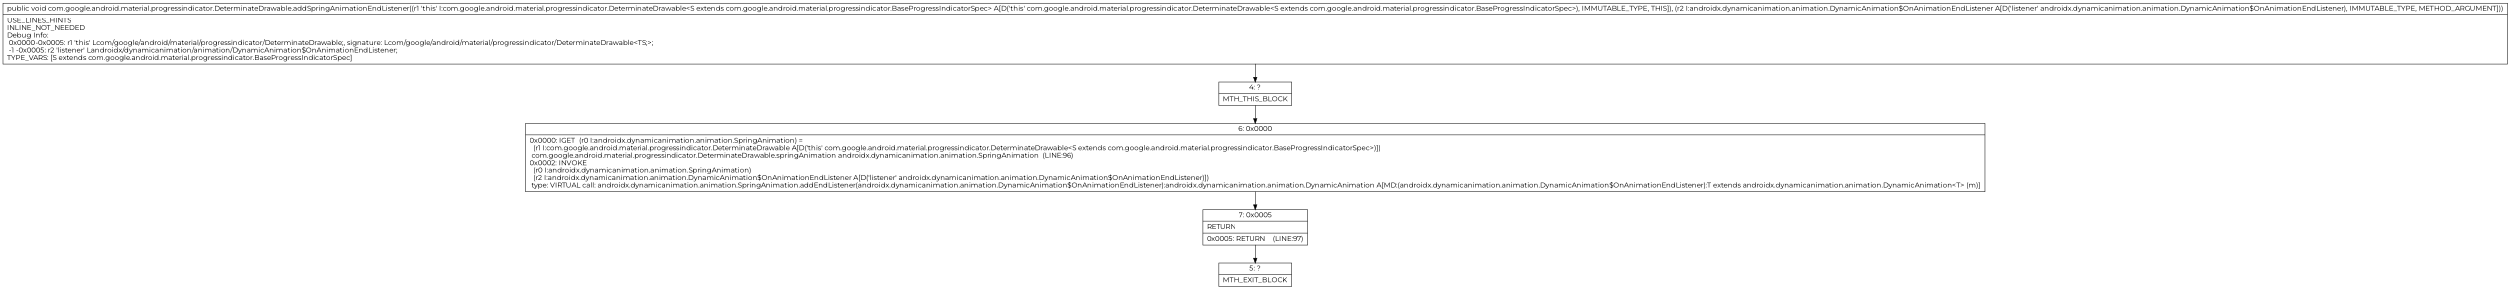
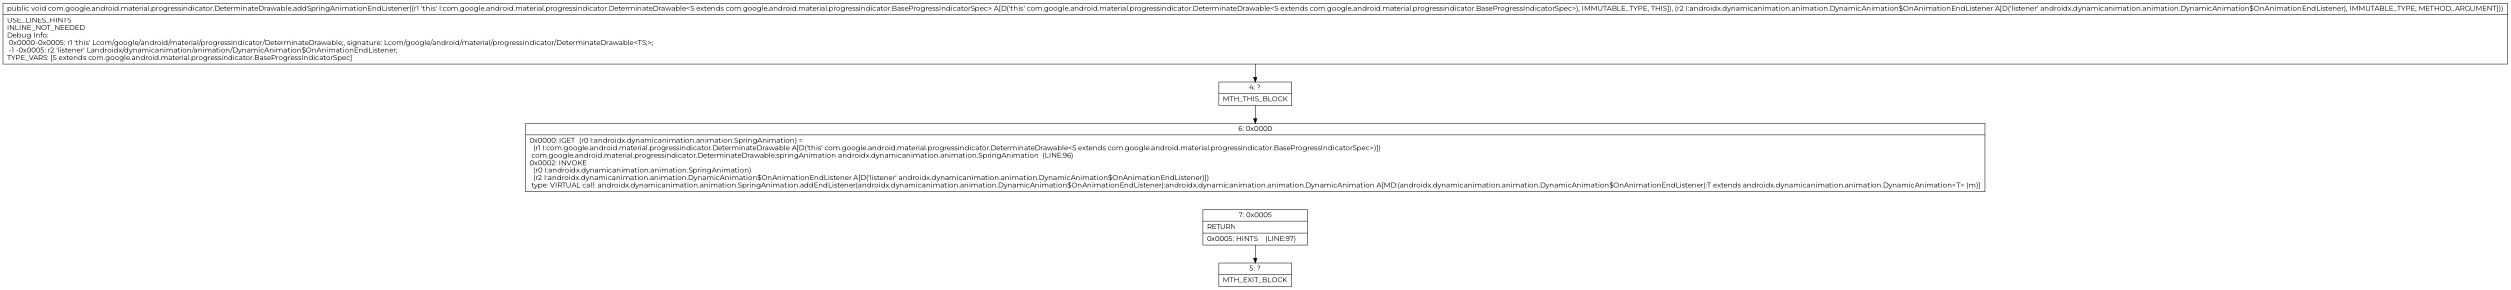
  digraph {
    fontname=Montserrat
    node [fontname=Montserrat shape=record]
    edge [fontname=Montserrat]
    n1 [label="{4\:\ ?|MTH_THIS_BLOCK\l}"]
    n2 [label="{6\:\ 0x0000|0x0000: IGET  (r0 I:androidx.dynamicanimation.animation.SpringAnimation) = \l  (r1 I:com.google.android.material.progressindicator.DeterminateDrawable A[D('this' com.google.android.material.progressindicator.DeterminateDrawable\<S extends com.google.android.material.progressindicator.BaseProgressIndicatorSpec\>)])\l com.google.android.material.progressindicator.DeterminateDrawable.springAnimation androidx.dynamicanimation.animation.SpringAnimation  (LINE:96)\l0x0002: INVOKE  \l  (r0 I:androidx.dynamicanimation.animation.SpringAnimation)\l  (r2 I:androidx.dynamicanimation.animation.DynamicAnimation$OnAnimationEndListener A[D('listener' androidx.dynamicanimation.animation.DynamicAnimation$OnAnimationEndListener)])\l type: VIRTUAL call: androidx.dynamicanimation.animation.SpringAnimation.addEndListener(androidx.dynamicanimation.animation.DynamicAnimation$OnAnimationEndListener):androidx.dynamicanimation.animation.DynamicAnimation A[MD:(androidx.dynamicanimation.animation.DynamicAnimation$OnAnimationEndListener):T extends androidx.dynamicanimation.animation.DynamicAnimation\<T\> (m)]\l}"]
-   n3 [label="{7\:\ 0x0005|RETURN\l|0x0005: RETURN    (LINE:97)\l}"]
+   n3 [label="{7\:\ 0x0005|RETURN\l|0x0005: HINTS    (LINE:97)\l}"]
    n4 [label="{5\:\ ?|MTH_EXIT_BLOCK\l}"]
    n5 [label="{public void com.google.android.material.progressindicator.DeterminateDrawable.addSpringAnimationEndListener((r1 'this' I:com.google.android.material.progressindicator.DeterminateDrawable\<S extends com.google.android.material.progressindicator.BaseProgressIndicatorSpec\> A[D('this' com.google.android.material.progressindicator.DeterminateDrawable\<S extends com.google.android.material.progressindicator.BaseProgressIndicatorSpec\>), IMMUTABLE_TYPE, THIS]), (r2 I:androidx.dynamicanimation.animation.DynamicAnimation$OnAnimationEndListener A[D('listener' androidx.dynamicanimation.animation.DynamicAnimation$OnAnimationEndListener), IMMUTABLE_TYPE, METHOD_ARGUMENT]))  | USE_LINES_HINTS\lINLINE_NOT_NEEDED\lDebug Info:\l  0x0000\-0x0005: r1 'this' Lcom\/google\/android\/material\/progressindicator\/DeterminateDrawable;, signature: Lcom\/google\/android\/material\/progressindicator\/DeterminateDrawable\<TS;\>;\l  \-1 \-0x0005: r2 'listener' Landroidx\/dynamicanimation\/animation\/DynamicAnimation$OnAnimationEndListener;\lTYPE_VARS: [S extends com.google.android.material.progressindicator.BaseProgressIndicatorSpec]\l}"]
    n1 -> n2
-   n2 -> n3
    n3 -> n4
    n5 -> n1
  }
